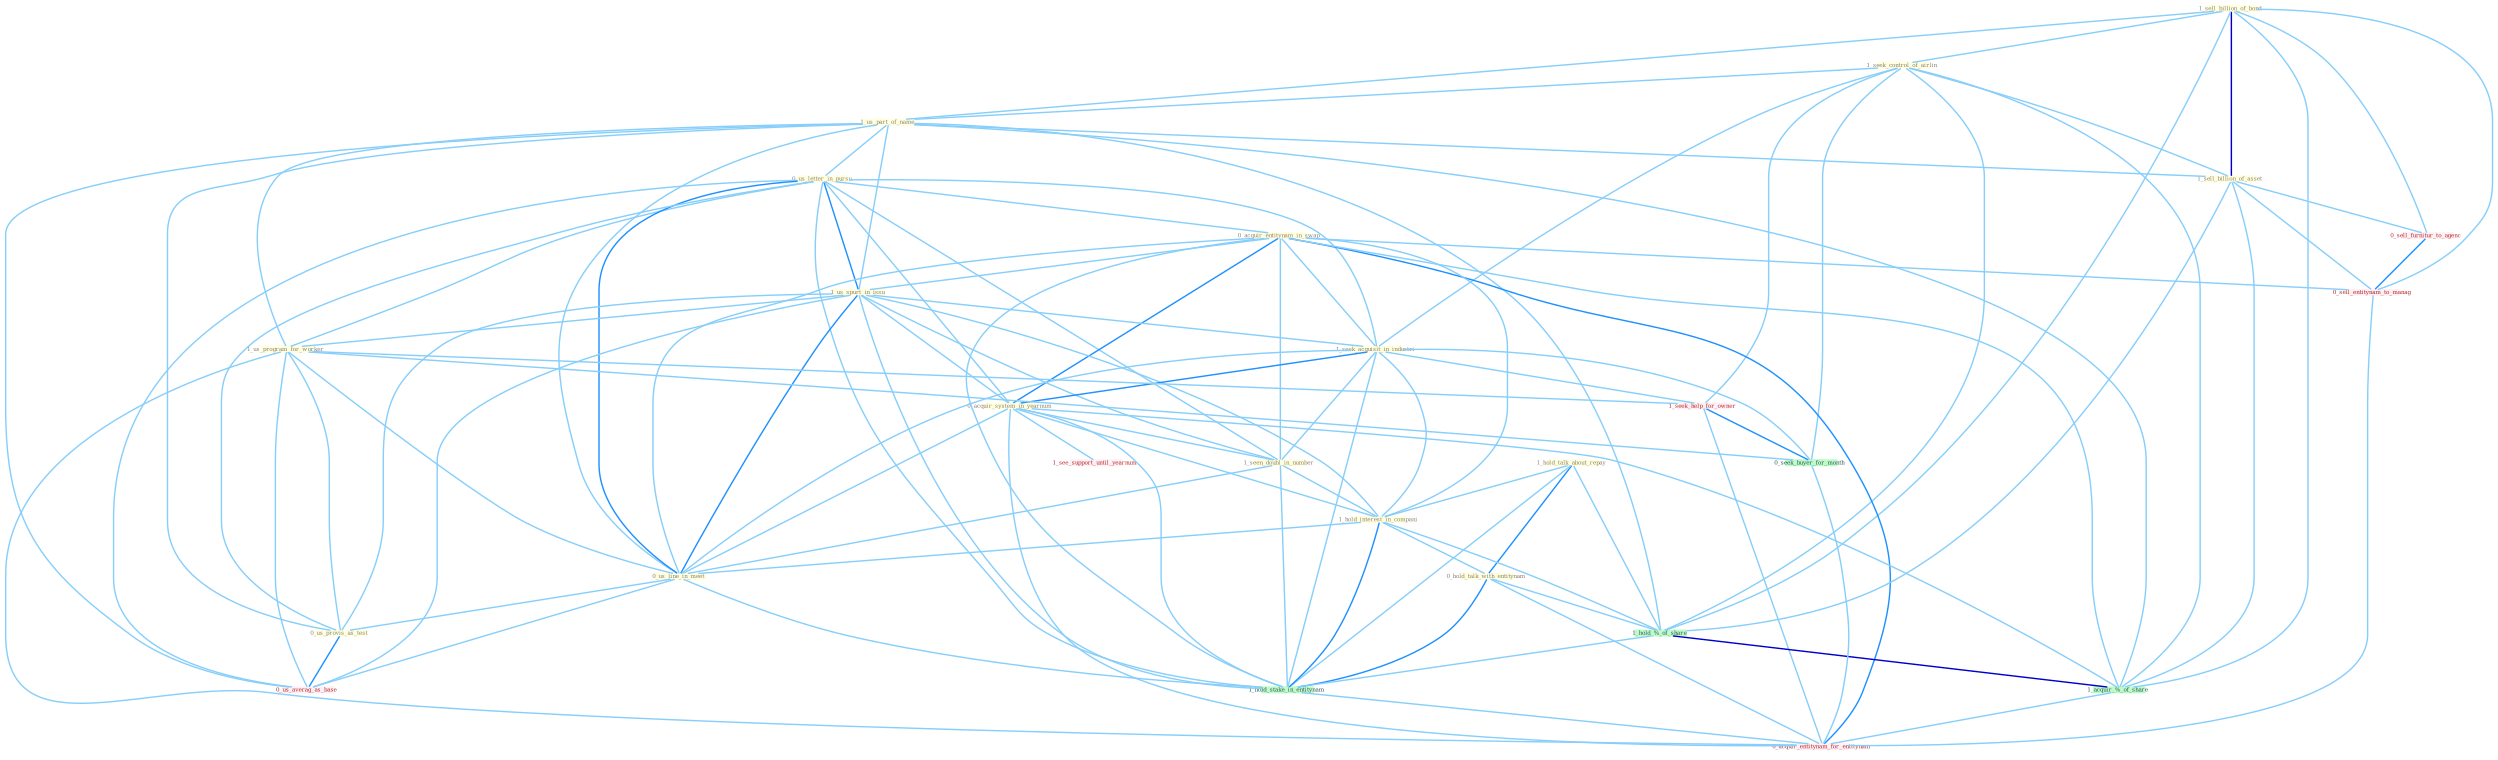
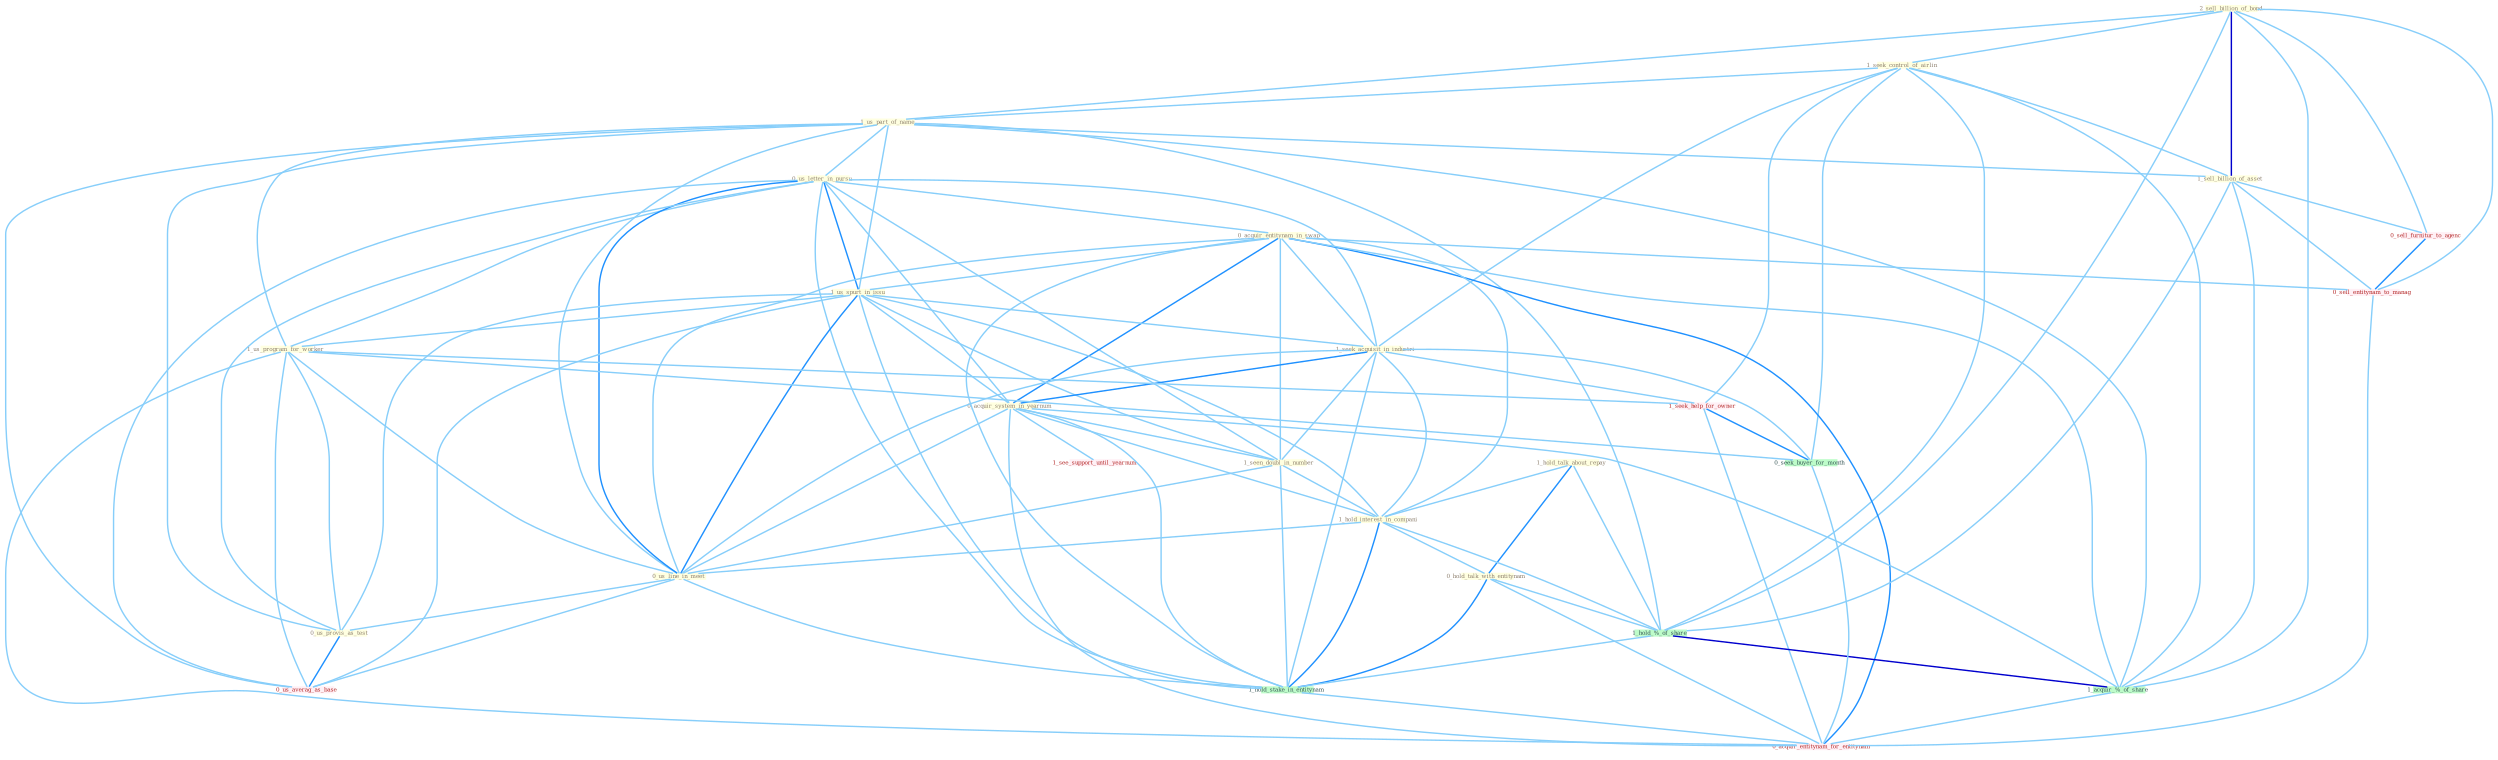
  graph {
    node [color="#ffffe0" fixedsize=true fontcolor="#8b7d6b" fontsize=4 shape=polygon style=filled]
    edge [color="#87cefa" w=1]
    "1_seek_help_for_owner " [color="#fff0f5" fontcolor="#b22222" height=.06 width=.5]
    "1_see_support_until_yearnum " [color="#fff0f5" fontcolor="#b22222" height=.06 width=.5]
    "0_sell_furnitur_to_agenc " [color="#fff0f5" fontcolor="#b22222" height=.06 width=.5]
    "0_us_averag_as_base " [color="#fff0f5" fontcolor="#b22222" height=.06 width=.5]
    "0_sell_entitynam_to_manag " [color="#fff0f5" fontcolor="#b22222" height=.06 width=.5]
    "0_acquir_entitynam_for_entitynam " [color="#fff0f5" fontcolor="#b22222" height=.06 width=.5]
    "1_hold_talk_about_repay " [height=.06 width=.5]
-   "1_sell_billion_of_bond " [height=.06 width=.5]
+   "1_sell_billion_of_bond " [height=.06 width=.5 label="2_sell_billion_of_bond"]
    "1_seek_control_of_airlin " [height=.06 width=.5]
    "1_us_part_of_name " [height=.06 width=.5]
    "0_us_letter_in_pursu " [height=.06 width=.5]
    "0_acquir_entitynam_in_swap " [height=.06 width=.5]
    "1_sell_billion_of_asset " [height=.06 width=.5]
    "1_us_spurt_in_issu " [height=.06 width=.5]
    "1_seek_acquisit_in_industri " [height=.06 width=.5]
    "0_acquir_system_in_yearnum " [height=.06 width=.5]
    "1_seen_doubl_in_number " [height=.06 width=.5]
    "1_hold_interest_in_compani " [height=.06 width=.5]
    "1_us_program_for_worker " [height=.06 width=.5]
    "0_hold_talk_with_entitynam " [height=.06 width=.5]
    "0_us_line_in_meet " [height=.06 width=.5]
    "0_us_provis_as_test " [height=.06 width=.5]
    "1_hold_%_of_share " [color="#BDFCC9" fontcolor="#2f4f4f" height=.06 width=.5]
    "1_hold_stake_in_entitynam " [color="#BDFCC9" fontcolor="#2f4f4f" height=.06 width=.5]
    "1_acquir_%_of_share " [color="#BDFCC9" fontcolor="#2f4f4f" height=.06 width=.5]
    "0_seek_buyer_for_month " [color="#BDFCC9" fontcolor="#2f4f4f" height=.06 width=.5]
    subgraph sub_1 {
      "1_seek_help_for_owner "
      "1_see_support_until_yearnum "
      "0_sell_furnitur_to_agenc "
      "0_us_averag_as_base "
      "0_sell_entitynam_to_manag "
      "0_acquir_entitynam_for_entitynam "
    }
    subgraph sub_2 {
      "1_hold_talk_about_repay "
      "1_sell_billion_of_bond "
      "1_seek_control_of_airlin "
      "1_us_part_of_name "
      "0_us_letter_in_pursu "
      "0_acquir_entitynam_in_swap "
      "1_sell_billion_of_asset "
      "1_us_spurt_in_issu "
      "1_seek_acquisit_in_industri "
      "0_acquir_system_in_yearnum "
      "1_seen_doubl_in_number "
      "1_hold_interest_in_compani "
      "1_us_program_for_worker "
      "0_hold_talk_with_entitynam "
      "0_us_line_in_meet "
      "0_us_provis_as_test "
    }
    "1_seek_help_for_owner " -- "0_acquir_entitynam_for_entitynam "
    "1_seek_help_for_owner " -- "0_seek_buyer_for_month " [color="#1e90ff" w=2]
    "0_sell_furnitur_to_agenc " -- "0_sell_entitynam_to_manag " [color="#1e90ff" w=2]
    "0_sell_entitynam_to_manag " -- "0_acquir_entitynam_for_entitynam "
    "1_hold_talk_about_repay " -- "1_hold_interest_in_compani "
    "1_hold_talk_about_repay " -- "0_hold_talk_with_entitynam " [color="#1e90ff" w=2]
    "1_hold_talk_about_repay " -- "1_hold_%_of_share "
-   "1_hold_talk_about_repay " -- "1_hold_stake_in_entitynam "
    "1_sell_billion_of_bond " -- "0_sell_furnitur_to_agenc "
    "1_sell_billion_of_bond " -- "0_sell_entitynam_to_manag "
    "1_sell_billion_of_bond " -- "1_seek_control_of_airlin "
    "1_sell_billion_of_bond " -- "1_us_part_of_name "
    "1_sell_billion_of_bond " -- "1_sell_billion_of_asset " [color="#0000cd" w=3]
    "1_sell_billion_of_bond " -- "1_hold_%_of_share "
    "1_sell_billion_of_bond " -- "1_acquir_%_of_share "
    "1_seek_control_of_airlin " -- "1_seek_help_for_owner "
    "1_seek_control_of_airlin " -- "1_us_part_of_name "
    "1_seek_control_of_airlin " -- "1_sell_billion_of_asset "
    "1_seek_control_of_airlin " -- "1_seek_acquisit_in_industri "
    "1_seek_control_of_airlin " -- "1_hold_%_of_share "
    "1_seek_control_of_airlin " -- "1_acquir_%_of_share "
    "1_seek_control_of_airlin " -- "0_seek_buyer_for_month "
    "1_us_part_of_name " -- "0_us_averag_as_base "
    "1_us_part_of_name " -- "0_us_letter_in_pursu "
    "1_us_part_of_name " -- "1_sell_billion_of_asset "
    "1_us_part_of_name " -- "1_us_spurt_in_issu "
    "1_us_part_of_name " -- "1_us_program_for_worker "
    "1_us_part_of_name " -- "0_us_line_in_meet "
    "1_us_part_of_name " -- "0_us_provis_as_test "
    "1_us_part_of_name " -- "1_hold_%_of_share "
    "1_us_part_of_name " -- "1_acquir_%_of_share "
    "0_us_letter_in_pursu " -- "0_us_averag_as_base "
    "0_us_letter_in_pursu " -- "0_acquir_entitynam_in_swap "
    "0_us_letter_in_pursu " -- "1_us_spurt_in_issu " [color="#1e90ff" w=2]
    "0_us_letter_in_pursu " -- "1_seek_acquisit_in_industri "
    "0_us_letter_in_pursu " -- "0_acquir_system_in_yearnum "
    "0_us_letter_in_pursu " -- "1_seen_doubl_in_number "
    "0_us_letter_in_pursu " -- "1_us_program_for_worker "
    "0_us_letter_in_pursu " -- "0_us_line_in_meet " [color="#1e90ff" w=2]
    "0_us_letter_in_pursu " -- "0_us_provis_as_test "
    "0_us_letter_in_pursu " -- "1_hold_stake_in_entitynam "
    "0_acquir_entitynam_in_swap " -- "0_sell_entitynam_to_manag "
    "0_acquir_entitynam_in_swap " -- "0_acquir_entitynam_for_entitynam " [color="#1e90ff" w=2]
    "0_acquir_entitynam_in_swap " -- "1_us_spurt_in_issu "
    "0_acquir_entitynam_in_swap " -- "1_seek_acquisit_in_industri "
    "0_acquir_entitynam_in_swap " -- "0_acquir_system_in_yearnum " [color="#1e90ff" w=2]
    "0_acquir_entitynam_in_swap " -- "1_seen_doubl_in_number "
    "0_acquir_entitynam_in_swap " -- "1_hold_interest_in_compani "
    "0_acquir_entitynam_in_swap " -- "0_us_line_in_meet "
    "0_acquir_entitynam_in_swap " -- "1_hold_stake_in_entitynam "
    "0_acquir_entitynam_in_swap " -- "1_acquir_%_of_share "
    "1_sell_billion_of_asset " -- "0_sell_furnitur_to_agenc "
    "1_sell_billion_of_asset " -- "0_sell_entitynam_to_manag "
    "1_sell_billion_of_asset " -- "1_hold_%_of_share "
    "1_sell_billion_of_asset " -- "1_acquir_%_of_share "
    "1_us_spurt_in_issu " -- "0_us_averag_as_base "
    "1_us_spurt_in_issu " -- "1_seek_acquisit_in_industri "
    "1_us_spurt_in_issu " -- "0_acquir_system_in_yearnum "
    "1_us_spurt_in_issu " -- "1_seen_doubl_in_number "
    "1_us_spurt_in_issu " -- "1_hold_interest_in_compani "
    "1_us_spurt_in_issu " -- "1_us_program_for_worker "
    "1_us_spurt_in_issu " -- "0_us_line_in_meet " [color="#1e90ff" w=2]
    "1_us_spurt_in_issu " -- "0_us_provis_as_test "
    "1_us_spurt_in_issu " -- "1_hold_stake_in_entitynam "
    "1_seek_acquisit_in_industri " -- "1_seek_help_for_owner "
    "1_seek_acquisit_in_industri " -- "0_acquir_system_in_yearnum " [color="#1e90ff"]
    "1_seek_acquisit_in_industri " -- "1_seen_doubl_in_number "
    "1_seek_acquisit_in_industri " -- "1_hold_interest_in_compani "
    "1_seek_acquisit_in_industri " -- "0_us_line_in_meet "
    "1_seek_acquisit_in_industri " -- "1_hold_stake_in_entitynam "
    "1_seek_acquisit_in_industri " -- "0_seek_buyer_for_month "
    "0_acquir_system_in_yearnum " -- "1_see_support_until_yearnum "
    "0_acquir_system_in_yearnum " -- "0_acquir_entitynam_for_entitynam "
    "0_acquir_system_in_yearnum " -- "1_seen_doubl_in_number "
    "0_acquir_system_in_yearnum " -- "1_hold_interest_in_compani "
    "0_acquir_system_in_yearnum " -- "0_us_line_in_meet "
    "0_acquir_system_in_yearnum " -- "1_hold_stake_in_entitynam "
    "0_acquir_system_in_yearnum " -- "1_acquir_%_of_share "
    "1_seen_doubl_in_number " -- "1_hold_interest_in_compani "
    "1_seen_doubl_in_number " -- "0_us_line_in_meet "
    "1_seen_doubl_in_number " -- "1_hold_stake_in_entitynam "
    "1_hold_interest_in_compani " -- "0_hold_talk_with_entitynam "
    "1_hold_interest_in_compani " -- "0_us_line_in_meet "
    "1_hold_interest_in_compani " -- "1_hold_%_of_share "
    "1_hold_interest_in_compani " -- "1_hold_stake_in_entitynam " [color="#1e90ff" w=2]
    "1_us_program_for_worker " -- "1_seek_help_for_owner "
    "1_us_program_for_worker " -- "0_us_averag_as_base "
    "1_us_program_for_worker " -- "0_acquir_entitynam_for_entitynam "
    "1_us_program_for_worker " -- "0_us_line_in_meet "
    "1_us_program_for_worker " -- "0_us_provis_as_test "
    "1_us_program_for_worker " -- "0_seek_buyer_for_month "
    "0_hold_talk_with_entitynam " -- "0_acquir_entitynam_for_entitynam "
    "0_hold_talk_with_entitynam " -- "1_hold_%_of_share "
    "0_hold_talk_with_entitynam " -- "1_hold_stake_in_entitynam " [color="#1e90ff" w=2]
    "0_us_line_in_meet " -- "0_us_averag_as_base "
    "0_us_line_in_meet " -- "0_us_provis_as_test "
    "0_us_line_in_meet " -- "1_hold_stake_in_entitynam "
    "0_us_provis_as_test " -- "0_us_averag_as_base " [color="#1e90ff" w=2]
    "1_hold_%_of_share " -- "1_hold_stake_in_entitynam "
    "1_hold_%_of_share " -- "1_acquir_%_of_share " [color="#0000cd" w=3]
    "1_hold_stake_in_entitynam " -- "0_acquir_entitynam_for_entitynam "
    "1_acquir_%_of_share " -- "0_acquir_entitynam_for_entitynam "
    "0_seek_buyer_for_month " -- "0_acquir_entitynam_for_entitynam "
  }
